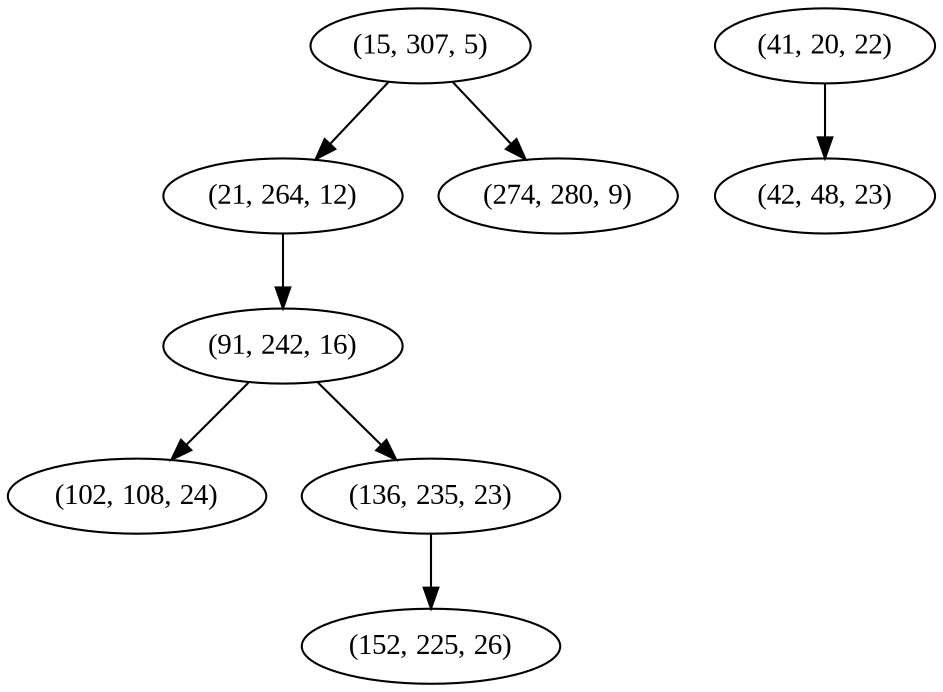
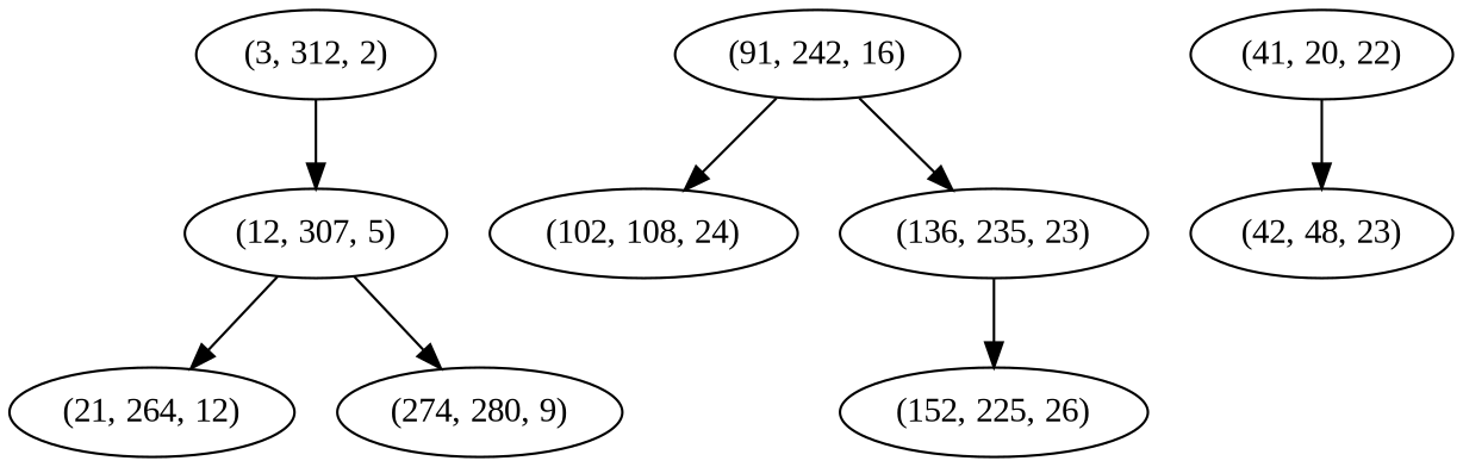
  digraph {
    fontname="Liberation Serif"
    node [fontname="Liberation Serif"]
    edge [fontname="Liberation Serif"]
-   "(12, 307, 5)" [label="(15, 307, 5)"]
+   "(3, 312, 2)"
+   "(12, 307, 5)"
    "(21, 264, 12)"
    "(274, 280, 9)"
    "(91, 242, 16)"
    n6 [label="(102, 108, 24)"]
    "(136, 235, 23)"
    n8 [label="(41, 20, 22)"]
    "(42, 48, 23)"
    "(152, 225, 26)"
+   "(3, 312, 2)" -> "(12, 307, 5)"
    "(12, 307, 5)" -> "(21, 264, 12)"
    "(12, 307, 5)" -> "(274, 280, 9)"
-   "(21, 264, 12)" -> "(91, 242, 16)"
    "(91, 242, 16)" -> n6
    "(91, 242, 16)" -> "(136, 235, 23)"
    "(136, 235, 23)" -> "(152, 225, 26)"
    n8 -> "(42, 48, 23)"
  }
